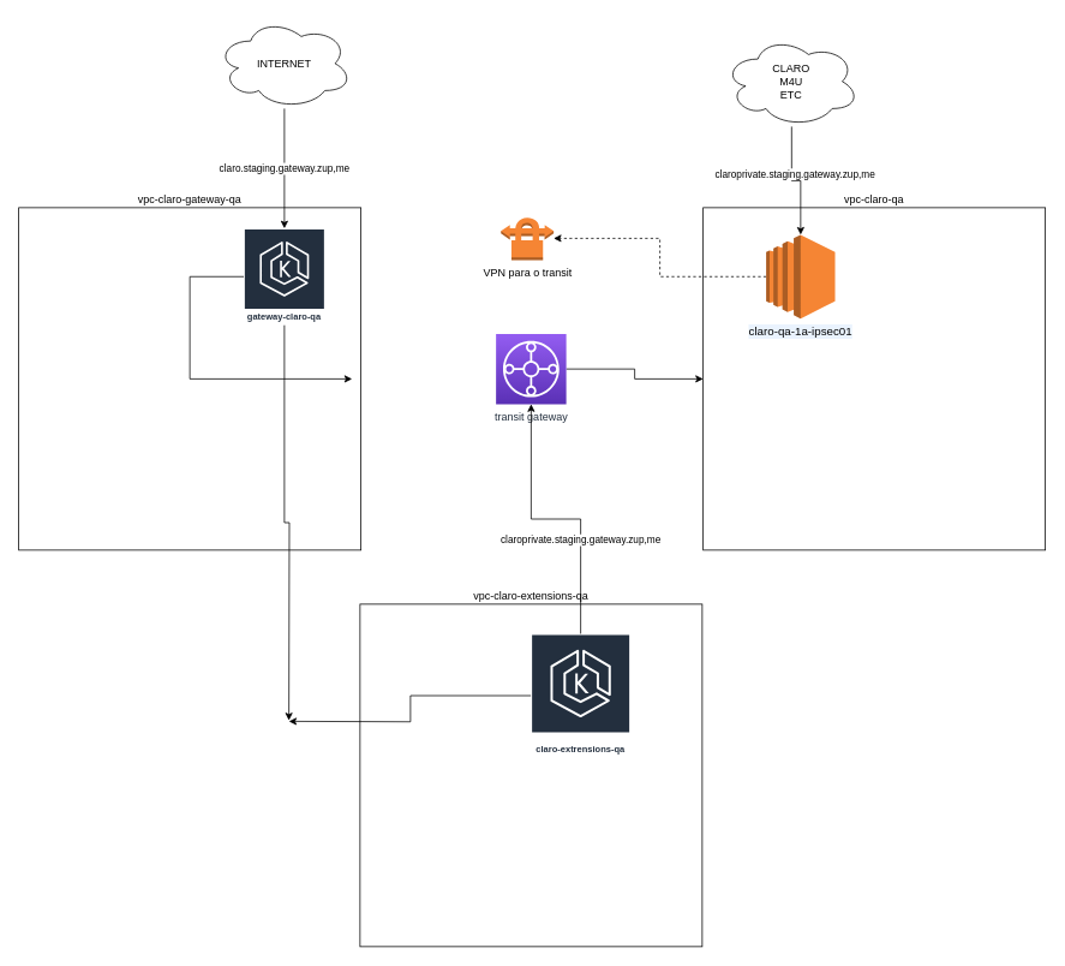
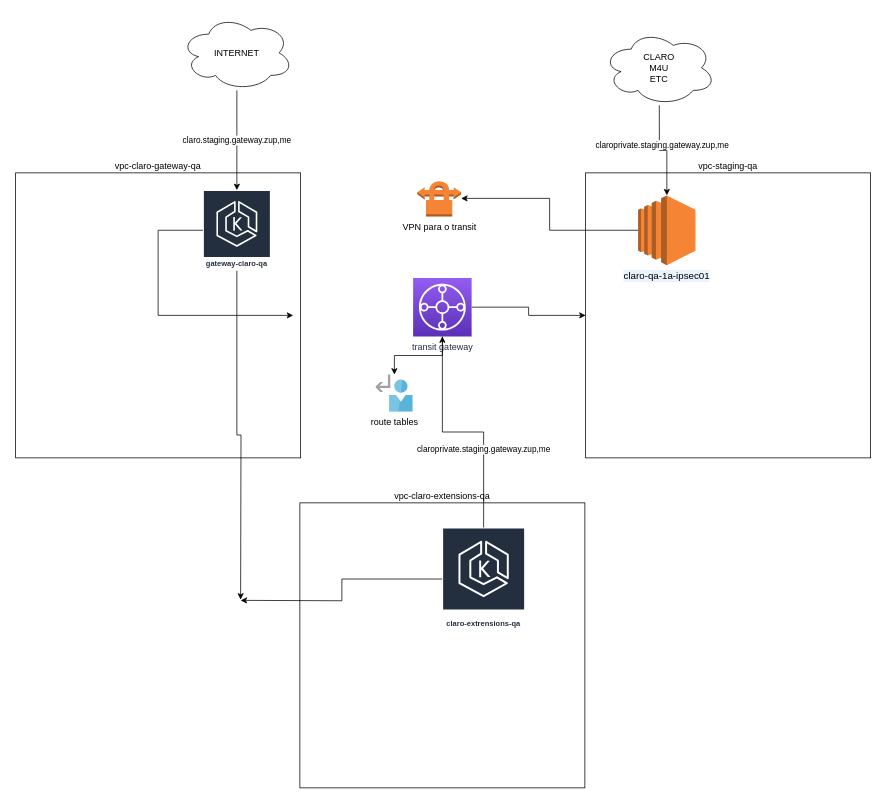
  <mxCell id="0" />
  <mxCell id="1" parent="0" />
  <mxCell id="2" value="vpc-claro-gateway-qa" style="whiteSpace=wrap;html=1;aspect=fixed;labelPosition=center;verticalLabelPosition=top;align=center;verticalAlign=bottom;" vertex="1" parent="1"><mxGeometry x="20" y="230" width="380" height="380" as="geometry" /></mxCell>
- <mxCell id="3" value="vpc-claro-qa" style="whiteSpace=wrap;html=1;aspect=fixed;labelPosition=center;verticalLabelPosition=top;align=center;verticalAlign=bottom;" vertex="1" parent="1"><mxGeometry x="780" y="230" width="380" height="380" as="geometry" /></mxCell>
- <mxCell id="4" style="edgeStyle=orthogonalEdgeStyle;rounded=0;orthogonalLoop=1;jettySize=auto;html=1;dashed=1;" edge="1" parent="1" source="5" target="13"><mxGeometry relative="1" as="geometry" /></mxCell>
+ <mxCell id="3" value="vpc-staging-qa" style="whiteSpace=wrap;html=1;aspect=fixed;labelPosition=center;verticalLabelPosition=top;align=center;verticalAlign=bottom;" vertex="1" parent="1"><mxGeometry x="780" y="230" width="380" height="380" as="geometry" /></mxCell>
+ <mxCell id="4" style="edgeStyle=orthogonalEdgeStyle;rounded=0;orthogonalLoop=1;jettySize=auto;html=1;" edge="1" parent="1" source="5" target="13"><mxGeometry relative="1" as="geometry" /></mxCell>
  <mxCell id="5" value="&lt;div class=&quot;GJJOJWGLKB&quot; style=&quot;overflow: hidden ; text-overflow: ellipsis ; font-family: &amp;#34;arial&amp;#34; ; font-size: 13px ; text-align: left ; background-color: rgb(234 , 243 , 254)&quot;&gt;claro-qa-1a-ipsec01&lt;/div&gt;" style="outlineConnect=0;dashed=0;verticalLabelPosition=bottom;verticalAlign=top;align=center;html=1;shape=mxgraph.aws3.ec2;fillColor=#F58534;gradientColor=none;" vertex="1" parent="1"><mxGeometry x="850" y="260" width="76.5" height="93" as="geometry" /></mxCell>
  <mxCell id="6" style="edgeStyle=orthogonalEdgeStyle;rounded=0;orthogonalLoop=1;jettySize=auto;html=1;entryX=0.974;entryY=0.5;entryDx=0;entryDy=0;entryPerimeter=0;" edge="1" parent="1" source="8" target="2"><mxGeometry relative="1" as="geometry"><Array as="points"><mxPoint x="210" y="420" /></Array></mxGeometry></mxCell>
  <mxCell id="7" style="edgeStyle=orthogonalEdgeStyle;rounded=0;orthogonalLoop=1;jettySize=auto;html=1;" edge="1" parent="1" source="8"><mxGeometry relative="1" as="geometry"><mxPoint x="320" y="799" as="targetPoint" /></mxGeometry></mxCell>
  <mxCell id="8" value="gateway-claro-qa" style="outlineConnect=0;fontColor=#232F3E;gradientColor=none;strokeColor=#ffffff;fillColor=#232F3E;dashed=0;verticalLabelPosition=middle;verticalAlign=bottom;align=center;html=1;whiteSpace=wrap;fontSize=10;fontStyle=1;spacing=3;shape=mxgraph.aws4.productIcon;prIcon=mxgraph.aws4.eks;" vertex="1" parent="1"><mxGeometry x="270" y="253" width="90" height="107" as="geometry" /></mxCell>
+ <mxCell id="9" value="" style="edgeStyle=orthogonalEdgeStyle;rounded=0;orthogonalLoop=1;jettySize=auto;html=1;" edge="1" parent="1" source="11" target="12"><mxGeometry relative="1" as="geometry" /></mxCell>
  <mxCell id="10" style="edgeStyle=orthogonalEdgeStyle;rounded=0;orthogonalLoop=1;jettySize=auto;html=1;" edge="1" parent="1" source="11" target="3"><mxGeometry relative="1" as="geometry" /></mxCell>
  <mxCell id="11" value="transit gateway" style="outlineConnect=0;fontColor=#232F3E;gradientColor=#945DF2;gradientDirection=north;fillColor=#5A30B5;strokeColor=#ffffff;dashed=0;verticalLabelPosition=bottom;verticalAlign=top;align=center;html=1;fontSize=12;fontStyle=0;aspect=fixed;shape=mxgraph.aws4.resourceIcon;resIcon=mxgraph.aws4.transit_gateway;" vertex="1" parent="1"><mxGeometry x="550" y="370" width="78" height="78" as="geometry" /></mxCell>
+ <mxCell id="12" value="route tables" style="aspect=fixed;html=1;points=[];align=center;image;fontSize=12;image=img/lib/mscae/UserDefinedRoute.svg;" vertex="1" parent="1"><mxGeometry x="500" y="499" width="50" height="50" as="geometry" /></mxCell>
  <mxCell id="13" value="VPN para o transit" style="outlineConnect=0;dashed=0;verticalLabelPosition=bottom;verticalAlign=top;align=center;html=1;shape=mxgraph.aws3.vpn_connection;fillColor=#F58534;gradientColor=none;" vertex="1" parent="1"><mxGeometry x="555.5" y="240" width="58.5" height="48" as="geometry" /></mxCell>
  <mxCell id="14" style="edgeStyle=orthogonalEdgeStyle;rounded=0;orthogonalLoop=1;jettySize=auto;html=1;" edge="1" parent="1" source="16" target="5"><mxGeometry relative="1" as="geometry" /></mxCell>
  <mxCell id="15" value="claroprivate.staging.gateway.zup,me" style="edgeLabel;html=1;align=center;verticalAlign=middle;resizable=0;points=[];" vertex="1" connectable="0" parent="14"><mxGeometry x="-0.191" y="3" relative="1" as="geometry"><mxPoint as="offset" /></mxGeometry></mxCell>
  <mxCell id="16" value="CLARO&lt;br&gt;M4U&lt;br&gt;ETC" style="ellipse;shape=cloud;whiteSpace=wrap;html=1;" vertex="1" parent="1"><mxGeometry x="803.25" y="40" width="150" height="100" as="geometry" /></mxCell>
  <mxCell id="17" value="&lt;span style=&quot;color: rgb(0 , 0 , 0) ; font-family: &amp;#34;helvetica&amp;#34; ; font-size: 11px ; font-style: normal ; font-weight: 400 ; letter-spacing: normal ; text-align: center ; text-indent: 0px ; text-transform: none ; word-spacing: 0px ; background-color: rgb(255 , 255 , 255) ; display: inline ; float: none&quot;&gt;claro.staging.gateway.zup,me&lt;/span&gt;" style="edgeStyle=orthogonalEdgeStyle;rounded=0;orthogonalLoop=1;jettySize=auto;html=1;" edge="1" parent="1"><mxGeometry relative="1" as="geometry"><mxPoint x="315" y="120" as="sourcePoint" /><mxPoint x="315" y="253" as="targetPoint" /></mxGeometry></mxCell>
  <mxCell id="18" value="INTERNET" style="ellipse;shape=cloud;whiteSpace=wrap;html=1;" vertex="1" parent="1"><mxGeometry x="240" y="20" width="150" height="100" as="geometry" /></mxCell>
  <mxCell id="19" value="vpc-claro-extensions-qa" style="whiteSpace=wrap;html=1;aspect=fixed;labelPosition=center;verticalLabelPosition=top;align=center;verticalAlign=bottom;" vertex="1" parent="1"><mxGeometry x="399" y="670" width="380" height="380" as="geometry" /></mxCell>
  <mxCell id="20" style="edgeStyle=orthogonalEdgeStyle;rounded=0;orthogonalLoop=1;jettySize=auto;html=1;" edge="1" parent="1" source="23" target="11"><mxGeometry relative="1" as="geometry" /></mxCell>
  <mxCell id="21" value="claroprivate.staging.gateway.zup,me" style="edgeLabel;html=1;align=center;verticalAlign=middle;resizable=0;points=[];" vertex="1" connectable="0" parent="20"><mxGeometry x="-0.324" y="1" relative="1" as="geometry"><mxPoint as="offset" /></mxGeometry></mxCell>
  <mxCell id="22" style="edgeStyle=orthogonalEdgeStyle;rounded=0;orthogonalLoop=1;jettySize=auto;html=1;" edge="1" parent="1" source="23"><mxGeometry relative="1" as="geometry"><mxPoint x="320" y="800" as="targetPoint" /></mxGeometry></mxCell>
  <mxCell id="23" value="claro-extrensions-qa" style="outlineConnect=0;fontColor=#232F3E;gradientColor=none;strokeColor=#ffffff;fillColor=#232F3E;dashed=0;verticalLabelPosition=middle;verticalAlign=bottom;align=center;html=1;whiteSpace=wrap;fontSize=10;fontStyle=1;spacing=3;shape=mxgraph.aws4.productIcon;prIcon=mxgraph.aws4.eks;" vertex="1" parent="1"><mxGeometry x="589" y="703" width="110" height="137" as="geometry" /></mxCell>
